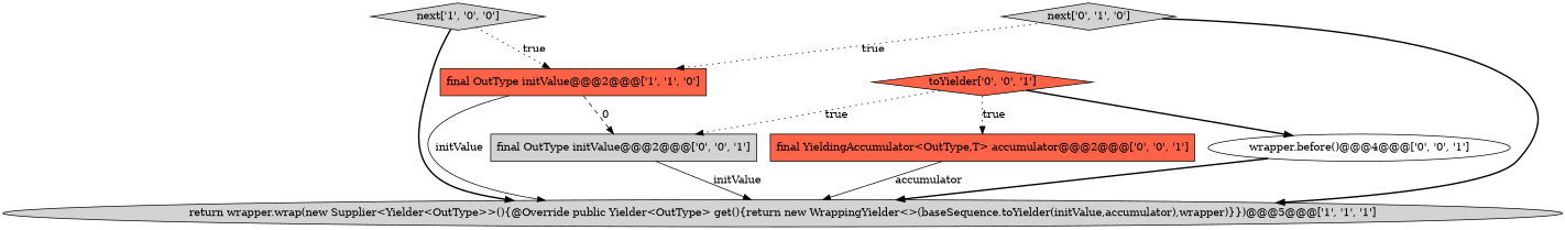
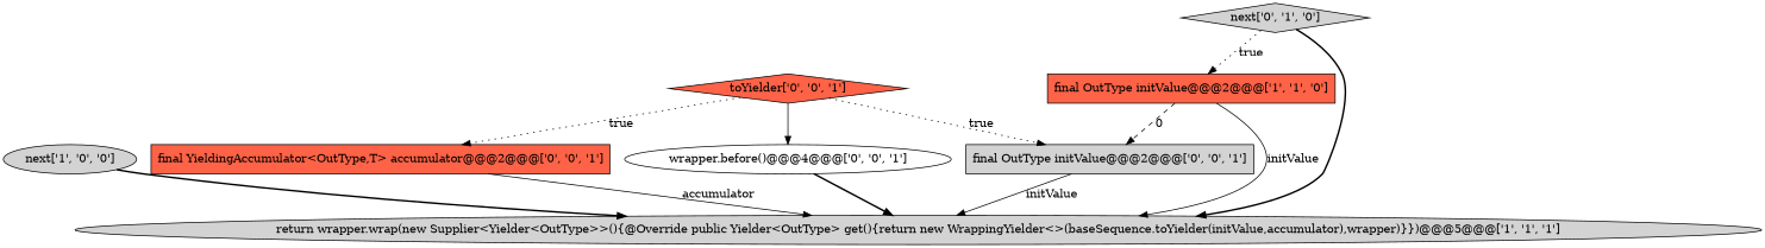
  digraph {
    node [fillcolor=lightgray shape=box style=filled]
    edge [style=bold]
    n1 [fillcolor=tomato label="final YieldingAccumulator<OutType,T> accumulator@@@2@@@['0', '0', '1']"]
    n2 [label="return wrapper.wrap(new Supplier<Yielder<OutType>>(){@Override public Yielder<OutType> get(){return new WrappingYielder<>(baseSequence.toYielder(initValue,accumulator),wrapper)}})@@@5@@@['1', '1', '1']" shape=ellipse]
-   n3 [label="next['1', '0', '0']" shape=diamond]
+   n3 [label="next['1', '0', '0']" shape=ellipse]
    n4 [fillcolor=tomato label="final OutType initValue@@@2@@@['1', '1', '0']"]
    n5 [label="final OutType initValue@@@2@@@['0', '0', '1']"]
    n6 [label="next['0', '1', '0']" shape=diamond]
    n7 [fillcolor=white label="wrapper.before()@@@4@@@['0', '0', '1']" shape=ellipse]
    n8 [fillcolor=tomato label="toYielder['0', '0', '1']" shape=diamond]
    n1 -> n2 [label=accumulator style=solid]
    n3 -> n2
-   n3 -> n4 [label=true style=dotted]
    n4 -> n2 [label=initValue style=solid]
    n4 -> n5 [label=0 style=dashed]
    n5 -> n2 [label=initValue style=solid]
    n6 -> n2
    n6 -> n4 [label=true style=dotted]
    n7 -> n2
    n8 -> n1 [label=true style=dotted]
    n8 -> n5 [label=true style=dotted]
-   n8 -> n7
+   n8 -> n7 [style=solid]
  }
